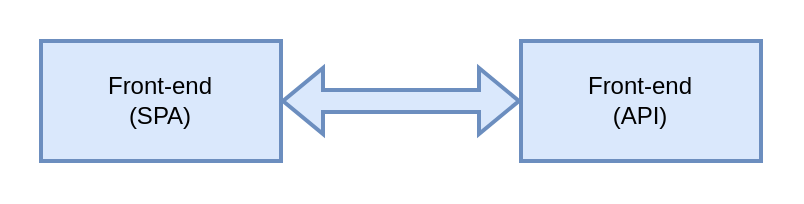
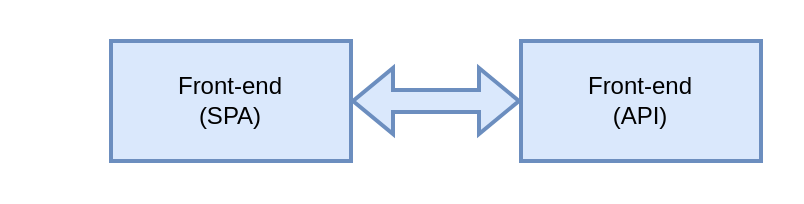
  <mxCell id="0" />
  <mxCell id="1" parent="0" />
  <mxCell id="2" value="" style="edgeStyle=orthogonalEdgeStyle;rounded=0;orthogonalLoop=1;jettySize=auto;html=1;startArrow=classic;startFill=1;shape=flexArrow;fillColor=#dae8fc;strokeColor=#6c8ebf;strokeWidth=2;" edge="1" parent="1" source="3" target="4"><mxGeometry relative="1" as="geometry" /></mxCell>
- <mxCell id="3" value="Front-end&lt;br&gt;(SPA)" style="rounded=0;whiteSpace=wrap;html=1;fillColor=#dae8fc;strokeColor=#6c8ebf;strokeWidth=2;" vertex="1" parent="1"><mxGeometry x="20" y="20" width="120" height="60" as="geometry" /></mxCell>
+ <mxCell id="3" value="Front-end&lt;br&gt;(SPA)" style="rounded=0;whiteSpace=wrap;html=1;fillColor=#dae8fc;strokeColor=#6c8ebf;strokeWidth=2;" vertex="1" parent="1"><mxGeometry x="55" y="20" width="120" height="60" as="geometry" /></mxCell>
  <mxCell id="4" value="Front-end&lt;br&gt;(API)" style="whiteSpace=wrap;html=1;rounded=0;fillColor=#dae8fc;strokeColor=#6c8ebf;strokeWidth=2;" vertex="1" parent="1"><mxGeometry x="260" y="20" width="120" height="60" as="geometry" /></mxCell>
